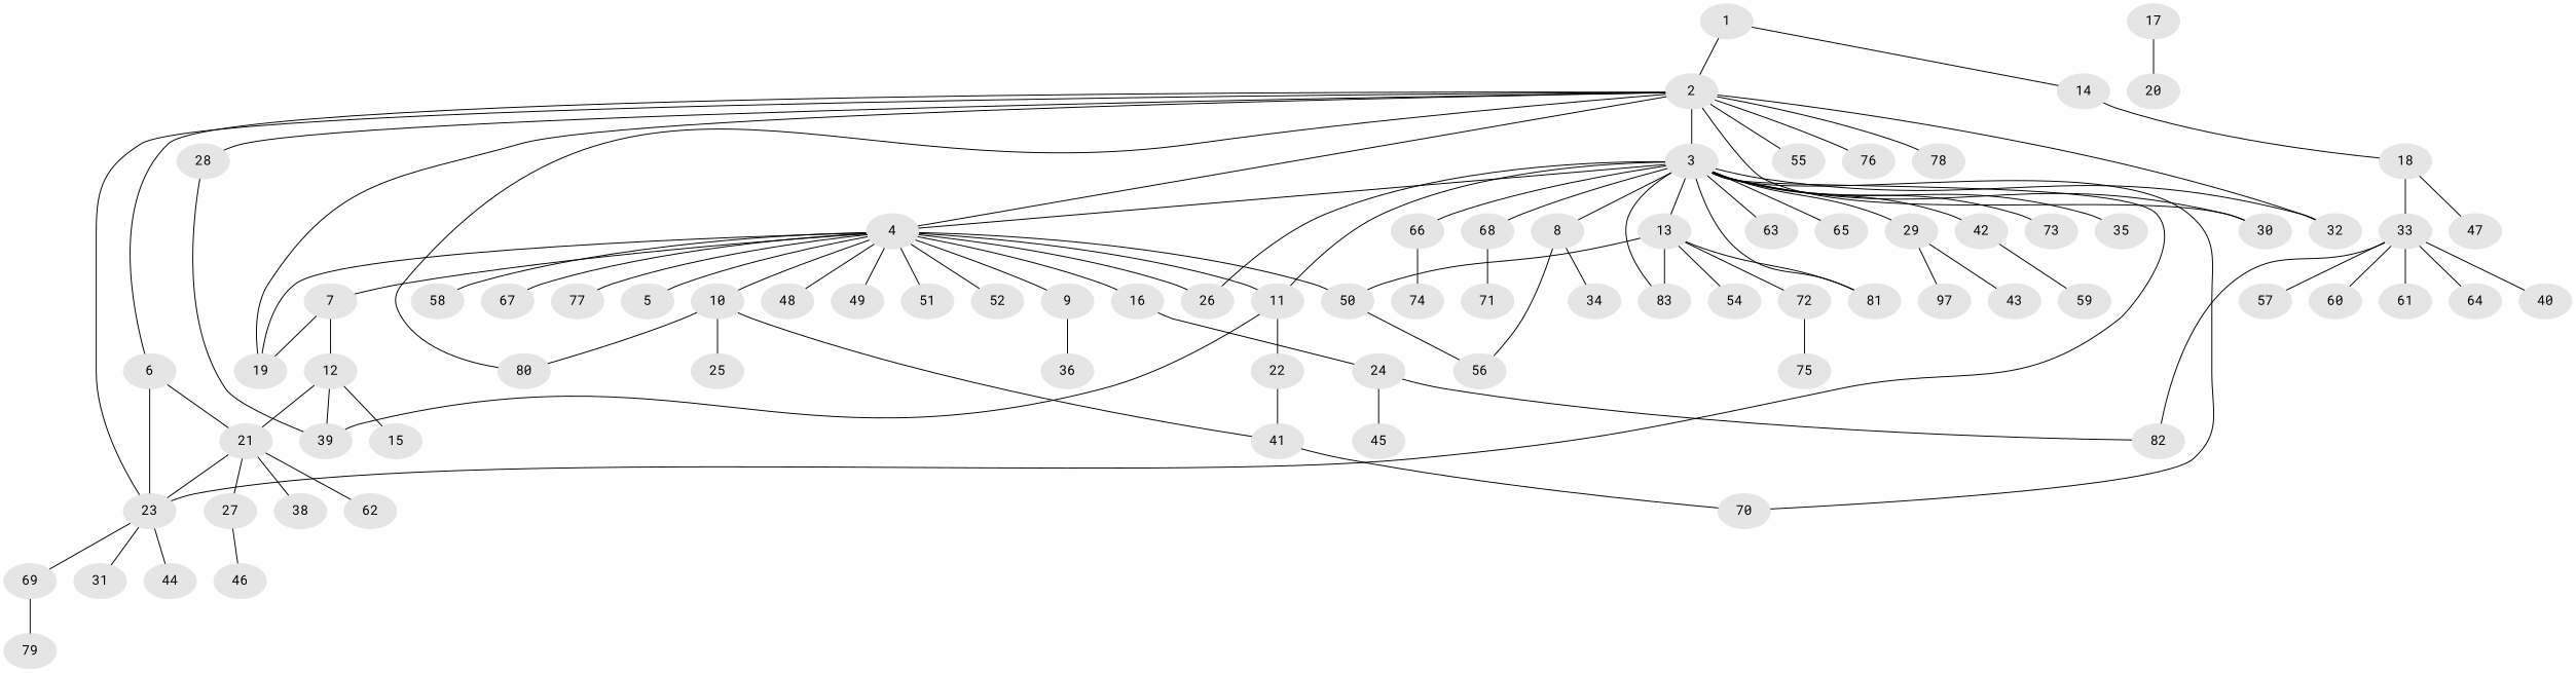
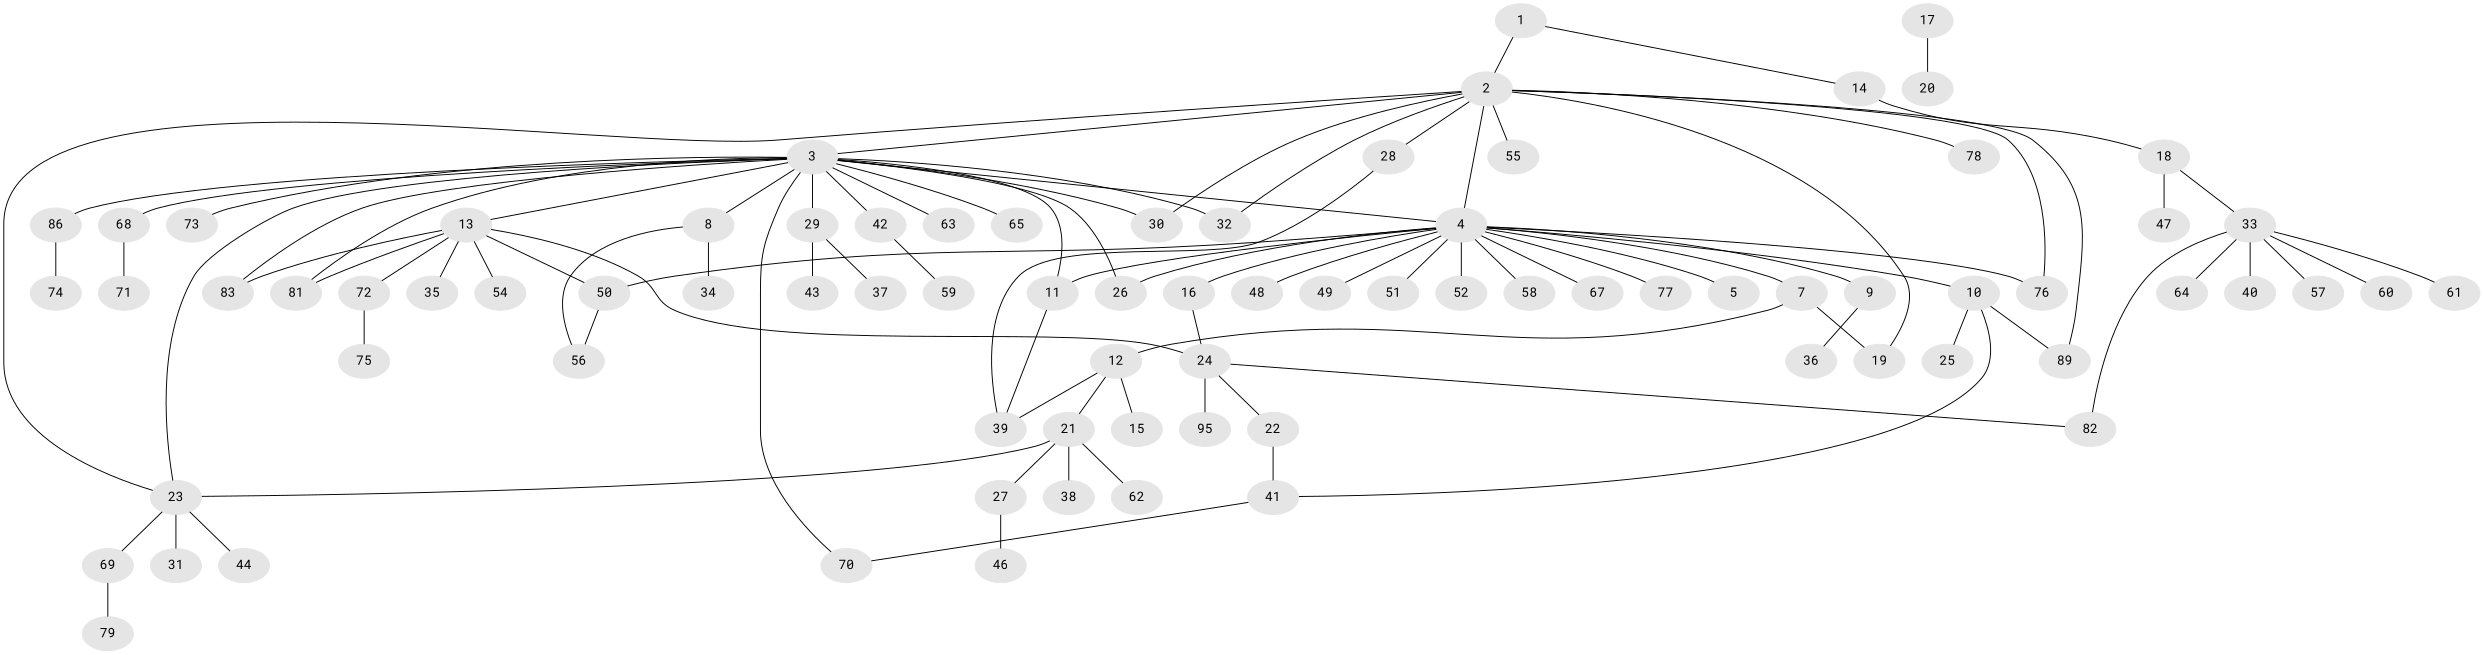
  graph {
    fontname="Roboto Mono"
    node [color=gray90 fontname="Roboto Mono" style=filled]
    edge [fontname="Roboto Mono" weight=1.0]
    1
    2
    14
    3
    4
-   6
    19
    23
    28
    30
    32
    55
    76
    78
-   80
+   80 [label=89]
    18
    8
    11
    13
    26
    29
    42
    63
    65
-   66
+   66 [label=86]
    68
    70
    73
    83
    81
    5
    7
    9
    10
    16
    48
    49
    50
    51
    52
    58
    67
    77
    21
    31
    44
    69
    39
    34
    56
    22
    24
    35
    54
    72
    17
    20
-   37 [label=97]
+   37
    43
    59
    74
    71
    12
    36
    25
    41
    27
    38
    62
    15
-   45
+   45 [label=95]
    82
    75
    33
    47
    40
    57
    60
    61
    64
    46
    79
    1 -- 2
    1 -- 14
    2 -- 3
    2 -- 4
-   2 -- 6
    2 -- 19
    2 -- 23
    2 -- 28
    2 -- 30
    2 -- 32
    2 -- 55
    2 -- 76
    2 -- 78
    2 -- 80
    14 -- 18
    3 -- 4
    3 -- 23
    3 -- 30
    3 -- 32
    3 -- 8
    3 -- 11
    3 -- 13
    3 -- 26
    3 -- 29
    3 -- 42
    3 -- 63
    3 -- 65
    3 -- 66
    3 -- 68
    3 -- 70
    3 -- 73
    3 -- 83
    3 -- 81
-   4 -- 19
+   4 -- 76
    4 -- 11
    4 -- 26
    4 -- 5
    4 -- 7
    4 -- 9
    4 -- 10
    4 -- 16
    4 -- 48
    4 -- 49
    4 -- 50
    4 -- 51
    4 -- 52
    4 -- 58
    4 -- 67
    4 -- 77
-   6 -- 23
-   6 -- 21
    23 -- 31
    23 -- 44
    23 -- 69
    28 -- 39
    18 -- 33
    18 -- 47
    8 -- 34
    8 -- 56
    11 -- 39
-   11 -- 22
+   24 -- 22
    13 -- 83
    13 -- 81
    13 -- 50
-   3 -- 35
+   13 -- 24
+   13 -- 35
    13 -- 54
    13 -- 72
    29 -- 37
    29 -- 43
    42 -- 59
    66 -- 74
    68 -- 71
    7 -- 19
    7 -- 12
    9 -- 36
    10 -- 80
    10 -- 25
    10 -- 41
    16 -- 24
    50 -- 56
    21 -- 23
    21 -- 27
    21 -- 38
    21 -- 62
    69 -- 79
    22 -- 41
    24 -- 45
    24 -- 82
    72 -- 75
    17 -- 20
    12 -- 21
    12 -- 39
    12 -- 15
    41 -- 70
    27 -- 46
    33 -- 82
    33 -- 40
    33 -- 57
    33 -- 60
    33 -- 61
    33 -- 64
  }
